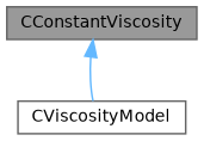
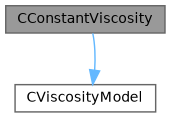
  digraph {
    node [color=gray40 fontname=Helvetica fontsize=10 shape=box style=filled]
    n1 [fillcolor=grey60 fontcolor=black height=0.2 label=CConstantViscosity width=0.4]
    n2 [fillcolor=white height=0.2 label=CViscosityModel width=0.4]
-   n1 -> n2 [color=steelblue1 dir=back fontname=Helvetica fontsize=10 labelfontname=Helvetica labelfontsize=10 style=solid]
+   n2 -> n1 [color=steelblue1 dir=back fontname=Helvetica fontsize=10 labelfontname=Helvetica labelfontsize=10 style=solid]
  }
